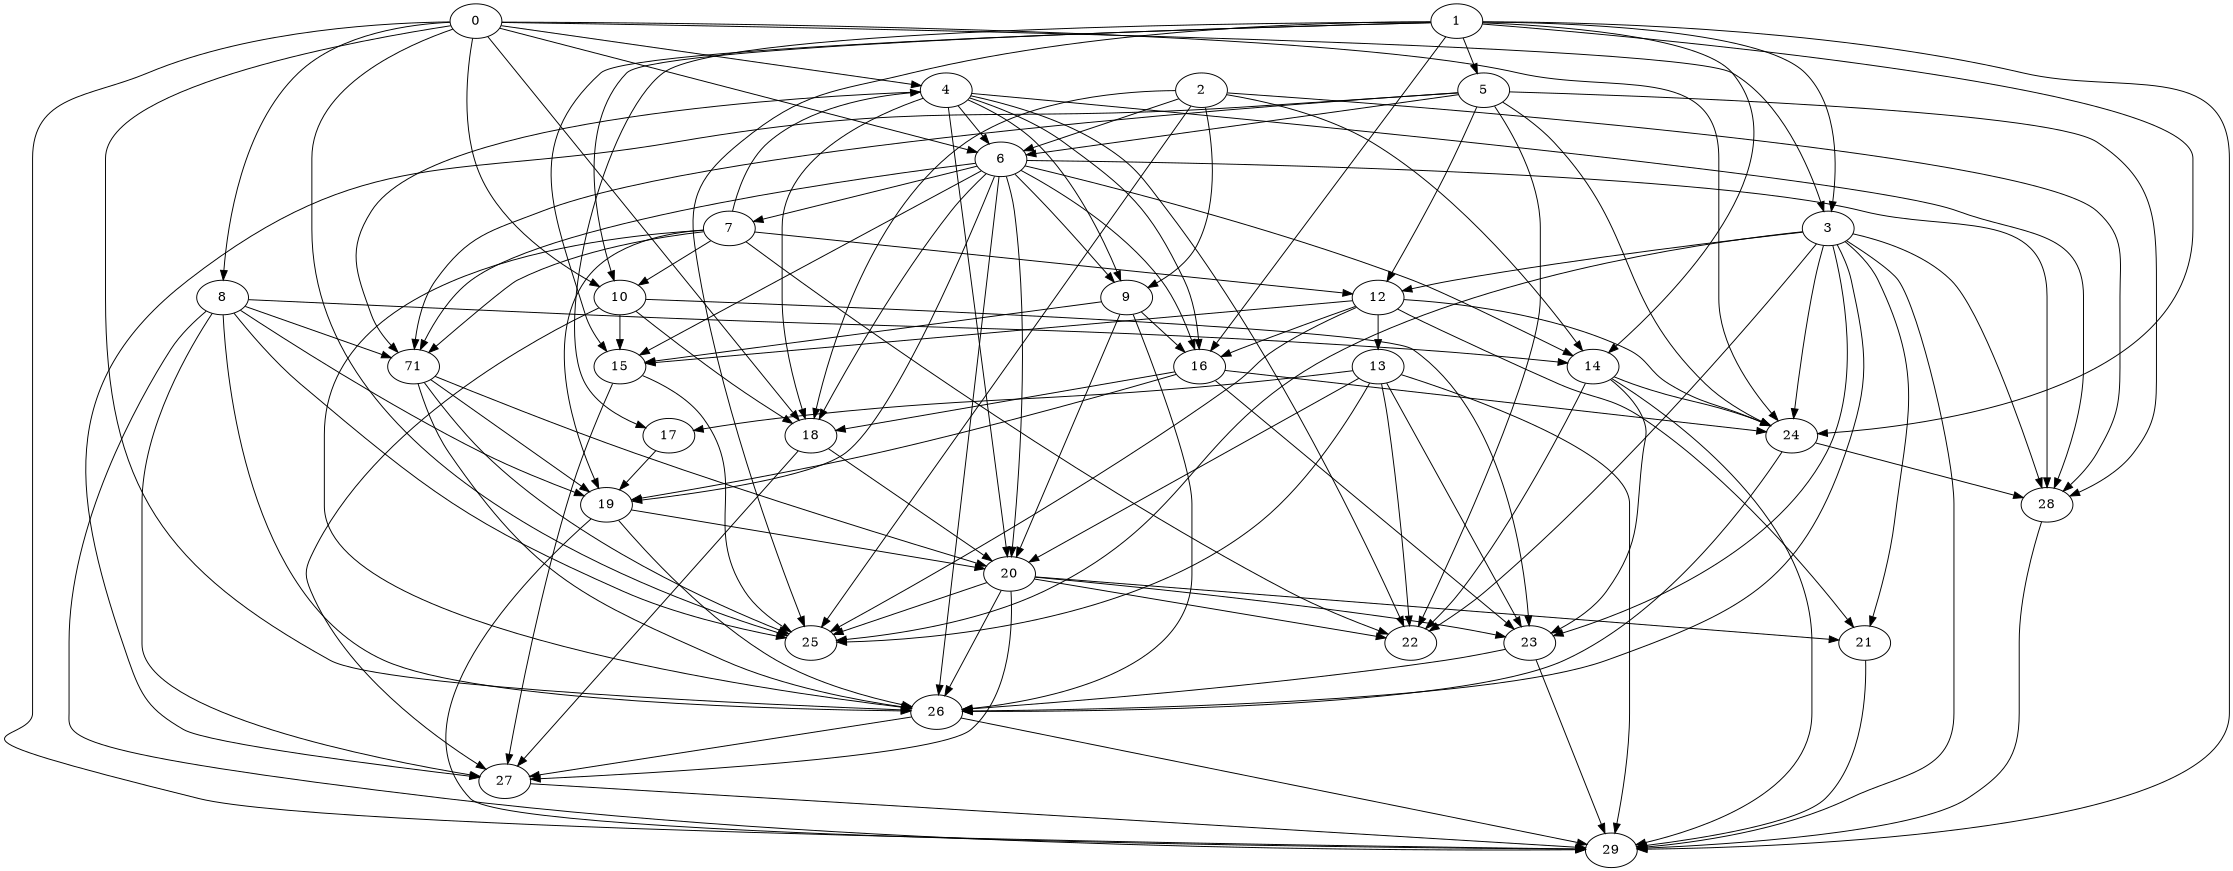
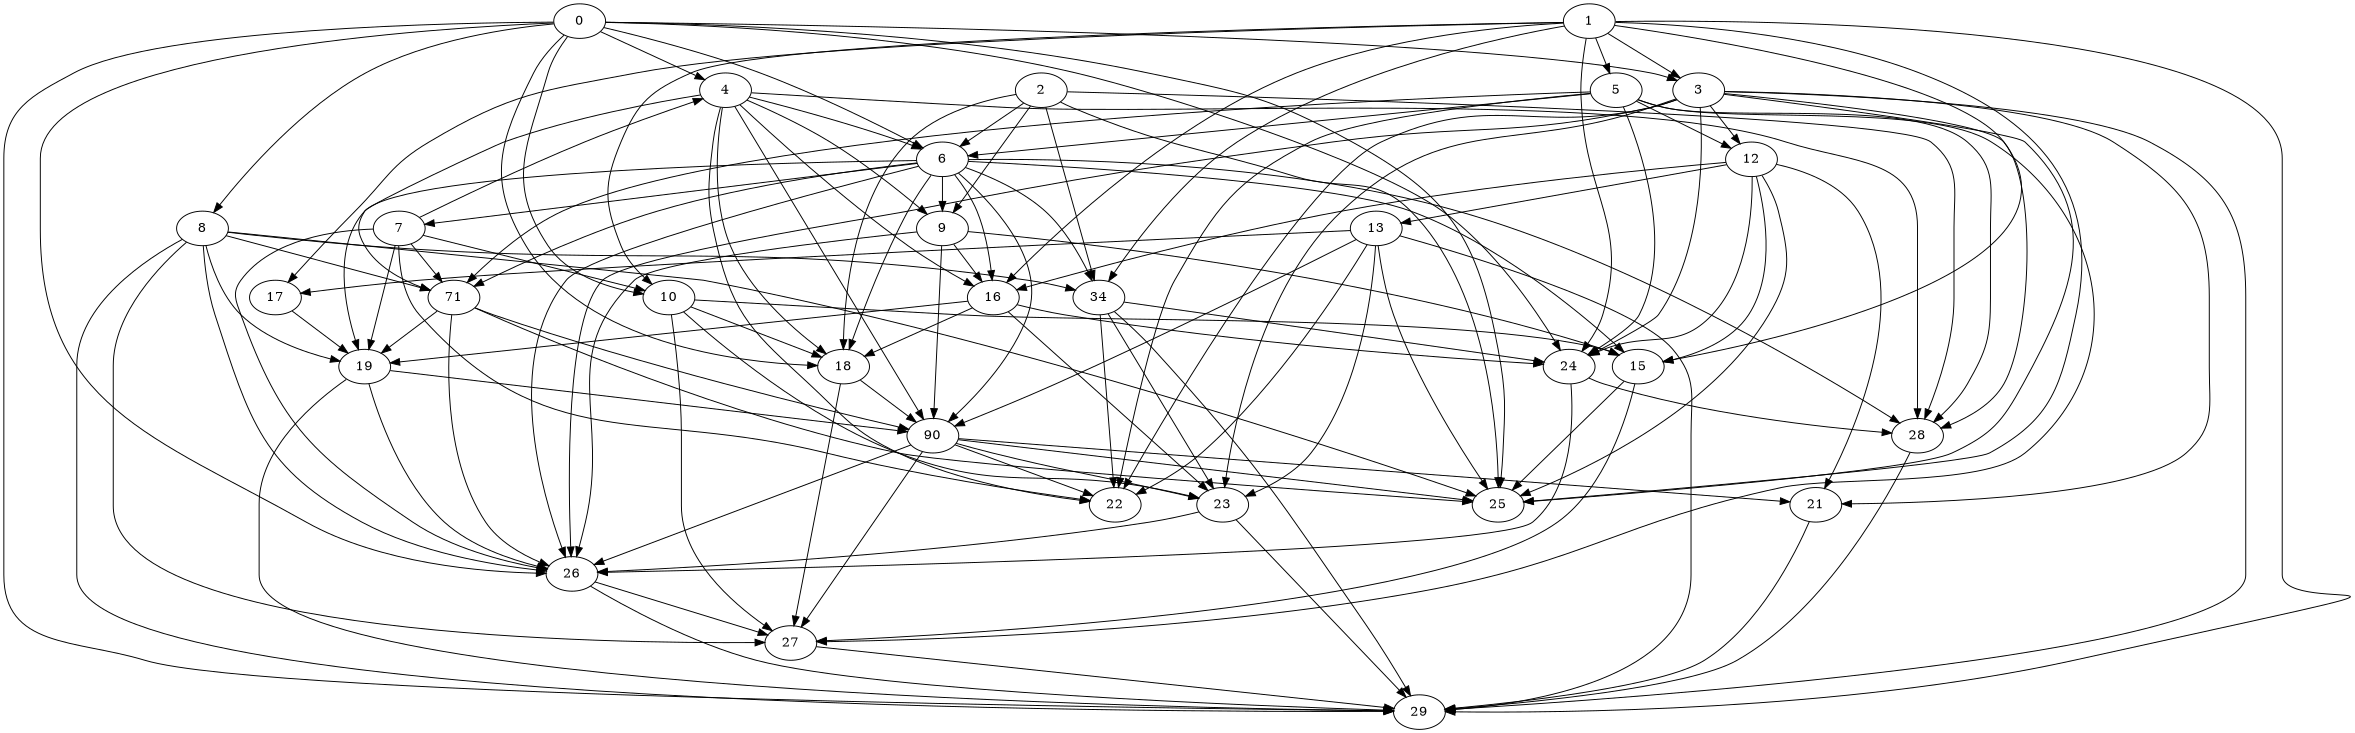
  digraph {
    node [Weight=7]
    edge [Weight=7]
    0 [Weight=2]
    4
    6
    3 [Weight=2]
    8 [Weight=8]
    10 [Weight=10]
    18 [Weight=4]
    24 [Weight=6]
    26 [Weight=10]
    29 [Weight=5]
    25 [Weight=3]
    16 [Weight=5]
    9 [Weight=2]
    n14 [Weight=4 label=71]
-   20 [Weight=9]
+   20 [Weight=9 label=90]
    28 [Weight=9]
    22 [Weight=9]
-   14 [Weight=3]
+   14 [Weight=3 label=34]
    15 [Weight=5]
    7 [Weight=3]
    19 [Weight=5]
    12 [Weight=2]
    23 [Weight=5]
    21
    27 [Weight=6]
    1
    5 [Weight=8]
    17 [Weight=6]
    13
    2 [Weight=8]
    0 -> 4 [Weight=12]
    0 -> 6 [Weight=21]
    0 -> 3 [Weight=16]
    0 -> 8 [Weight=21]
    0 -> 10 [Weight=9]
    0 -> 18 [Weight=21]
    0 -> 24 [Weight=16]
    0 -> 26 [Weight=12]
    0 -> 29 [Weight=9]
    0 -> 25 [Weight=23]
    4 -> 6 [Weight=21]
    4 -> 18 [Weight=21]
    4 -> 16 [Weight=12]
    4 -> 9 [Weight=12]
    4 -> n14 [Weight=5]
    4 -> 20 [Weight=12]
    4 -> 28 [Weight=9]
    4 -> 22 [Weight=21]
    6 -> 18 [Weight=5]
    6 -> 26 [Weight=14]
    6 -> 16 [Weight=9]
    6 -> 9 [Weight=14]
    6 -> n14 [Weight=18]
    6 -> 20 [Weight=18]
    6 -> 28 [Weight=9]
    6 -> 14 [Weight=14]
    6 -> 15
    6 -> 7 [Weight=12]
    6 -> 19 [Weight=18]
    3 -> 24
    3 -> 26 [Weight=9]
    3 -> 29
    3 -> 25 [Weight=9]
    3 -> 28 [Weight=14]
    3 -> 22 [Weight=5]
    3 -> 12 [Weight=23]
    3 -> 23
    3 -> 21 [Weight=9]
    8 -> 26 [Weight=12]
    8 -> 29 [Weight=14]
    8 -> 25 [Weight=5]
    8 -> n14 [Weight=14]
    8 -> 14 [Weight=23]
    8 -> 19 [Weight=5]
    8 -> 27 [Weight=5]
    10 -> 18 [Weight=23]
    10 -> 15 [Weight=9]
    10 -> 23
    10 -> 27 [Weight=14]
    18 -> 20 [Weight=5]
    18 -> 27 [Weight=21]
    24 -> 26 [Weight=14]
    24 -> 28 [Weight=23]
    26 -> 29 [Weight=5]
    26 -> 27
    16 -> 18 [Weight=9]
    16 -> 24 [Weight=9]
    16 -> 19 [Weight=12]
    16 -> 23 [Weight=23]
    9 -> 26 [Weight=21]
    9 -> 16 [Weight=23]
    9 -> 20 [Weight=5]
    9 -> 15 [Weight=9]
    n14 -> 26 [Weight=23]
    n14 -> 25
    n14 -> 20
    n14 -> 19
    20 -> 26 [Weight=21]
    20 -> 25 [Weight=21]
    20 -> 22
    20 -> 23 [Weight=16]
    20 -> 21 [Weight=12]
    20 -> 27 [Weight=21]
    28 -> 29 [Weight=23]
    14 -> 24 [Weight=23]
    14 -> 29 [Weight=5]
    14 -> 22 [Weight=14]
    14 -> 23
    15 -> 25 [Weight=16]
    15 -> 27 [Weight=9]
    7 -> 4 [Weight=14]
    7 -> 10 [Weight=21]
    7 -> 26 [Weight=16]
    7 -> n14 [Weight=21]
    7 -> 22 [Weight=18]
    7 -> 19 [Weight=18]
-   7 -> 12
    19 -> 26 [Weight=9]
    19 -> 29
    19 -> 20 [Weight=14]
    12 -> 24 [Weight=16]
    12 -> 25 [Weight=5]
    12 -> 16 [Weight=18]
    12 -> 15 [Weight=14]
    12 -> 21 [Weight=23]
    12 -> 13 [Weight=23]
    23 -> 26
    23 -> 29 [Weight=5]
    21 -> 29 [Weight=16]
    27 -> 29 [Weight=9]
    1 -> 3
    1 -> 10 [Weight=5]
    1 -> 24 [Weight=16]
    1 -> 29 [Weight=18]
    1 -> 25 [Weight=23]
    1 -> 16 [Weight=5]
    1 -> 14 [Weight=5]
    1 -> 15 [Weight=16]
    1 -> 5 [Weight=12]
    1 -> 17 [Weight=12]
    5 -> 6 [Weight=12]
    5 -> 24
    5 -> n14 [Weight=16]
    5 -> 28 [Weight=16]
    5 -> 22 [Weight=23]
    5 -> 12 [Weight=14]
    5 -> 27 [Weight=16]
    17 -> 19
    13 -> 29 [Weight=16]
    13 -> 25 [Weight=18]
    13 -> 20 [Weight=23]
    13 -> 22 [Weight=14]
    13 -> 23 [Weight=16]
    13 -> 17 [Weight=14]
    2 -> 6 [Weight=5]
    2 -> 18 [Weight=23]
    2 -> 25
    2 -> 9 [Weight=12]
    2 -> 28 [Weight=14]
    2 -> 14 [Weight=18]
  }
